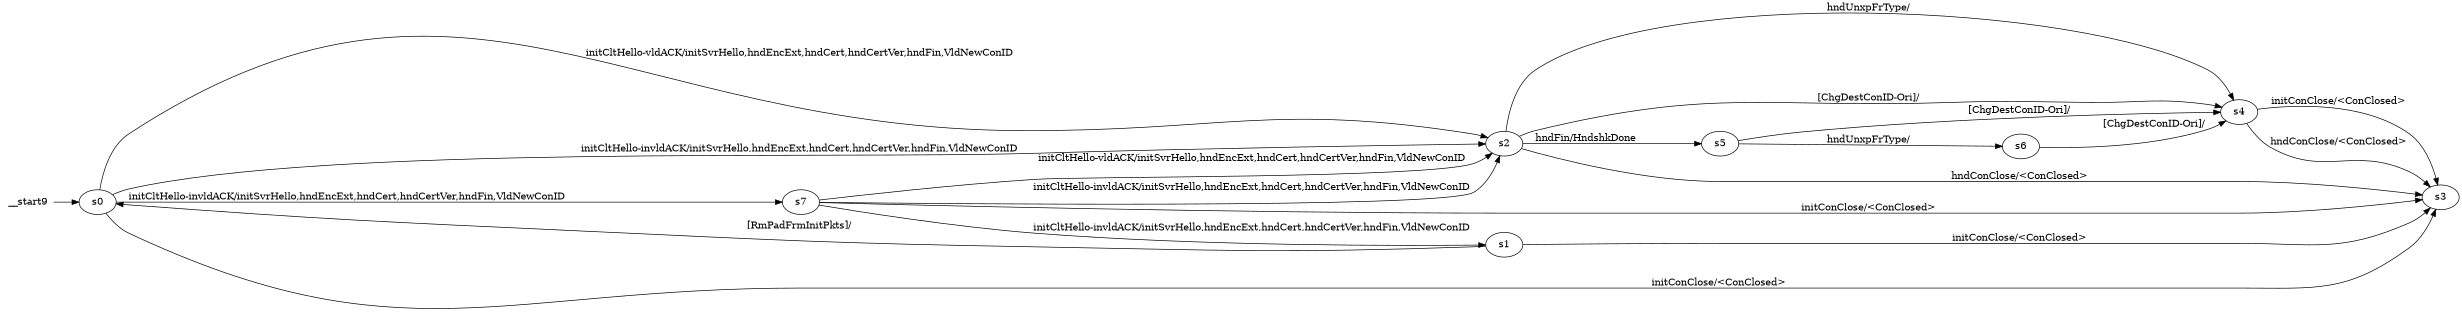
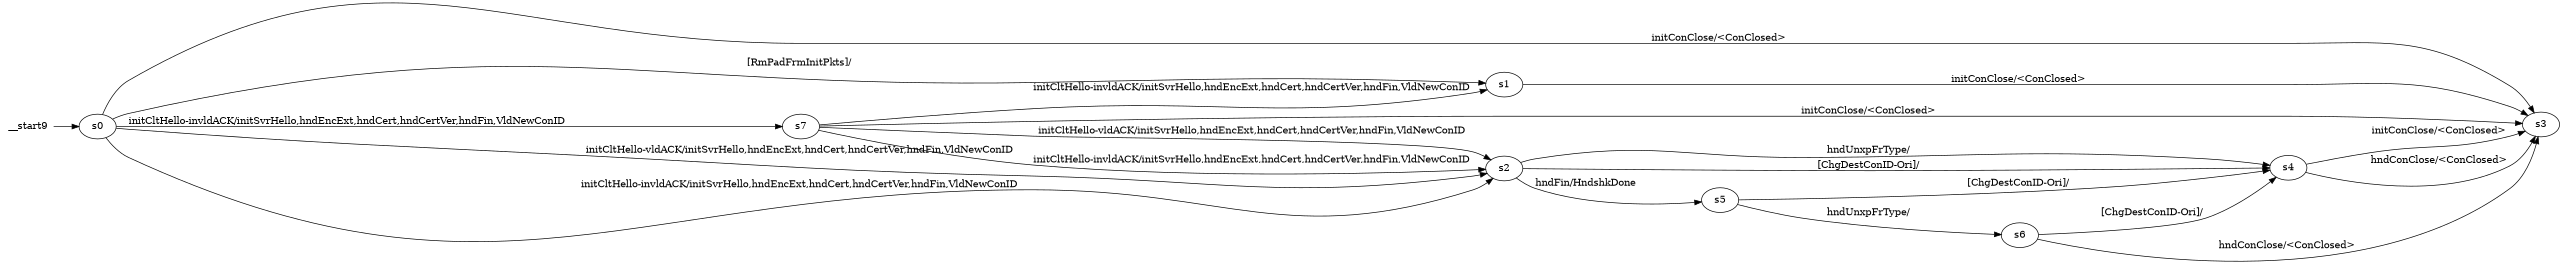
  digraph {
    rankdir=LR
    n1 [label=s0]
    n2 [label=s1]
    n3 [label=s2]
    n4 [label=s3]
    n5 [label=s7]
    n6 [label=s4]
    n7 [label=s5]
    n8 [label=s6]
    n9 [label=__start9 shape=none]
-   n2 -> n1 [label="[RmPadFrmInitPkts]/ "]
+   n1 -> n2 [label="[RmPadFrmInitPkts]/ "]
    n1 -> n3 [label="initCltHello-vldACK/initSvrHello,hndEncExt,hndCert,hndCertVer,hndFin,VldNewConID "]
    n1 -> n3 [label="initCltHello-invldACK/initSvrHello,hndEncExt,hndCert,hndCertVer,hndFin,VldNewConID "]
    n1 -> n4 [label="initConClose/<ConClosed> "]
    n1 -> n5 [label="initCltHello-invldACK/initSvrHello,hndEncExt,hndCert,hndCertVer,hndFin,VldNewConID "]
    n2 -> n4 [label="initConClose/<ConClosed> "]
-   n3 -> n4 [label="hndConClose/<ConClosed> "]
+   n8 -> n4 [label="hndConClose/<ConClosed> "]
    n3 -> n6 [label="hndUnxpFrType/ "]
    n3 -> n6 [label="[ChgDestConID-Ori]/ "]
    n3 -> n7 [label="hndFin/HndshkDone "]
    n5 -> n2 [label="initCltHello-invldACK/initSvrHello,hndEncExt,hndCert,hndCertVer,hndFin,VldNewConID "]
    n5 -> n3 [label="initCltHello-vldACK/initSvrHello,hndEncExt,hndCert,hndCertVer,hndFin,VldNewConID "]
    n5 -> n3 [label="initCltHello-invldACK/initSvrHello,hndEncExt,hndCert,hndCertVer,hndFin,VldNewConID "]
    n5 -> n4 [label="initConClose/<ConClosed> "]
    n6 -> n4 [label="initConClose/<ConClosed> "]
    n6 -> n4 [label="hndConClose/<ConClosed> "]
    n7 -> n6 [label="[ChgDestConID-Ori]/ "]
    n7 -> n8 [label="hndUnxpFrType/ "]
    n8 -> n6 [label="[ChgDestConID-Ori]/ "]
    n9 -> n1
  }
